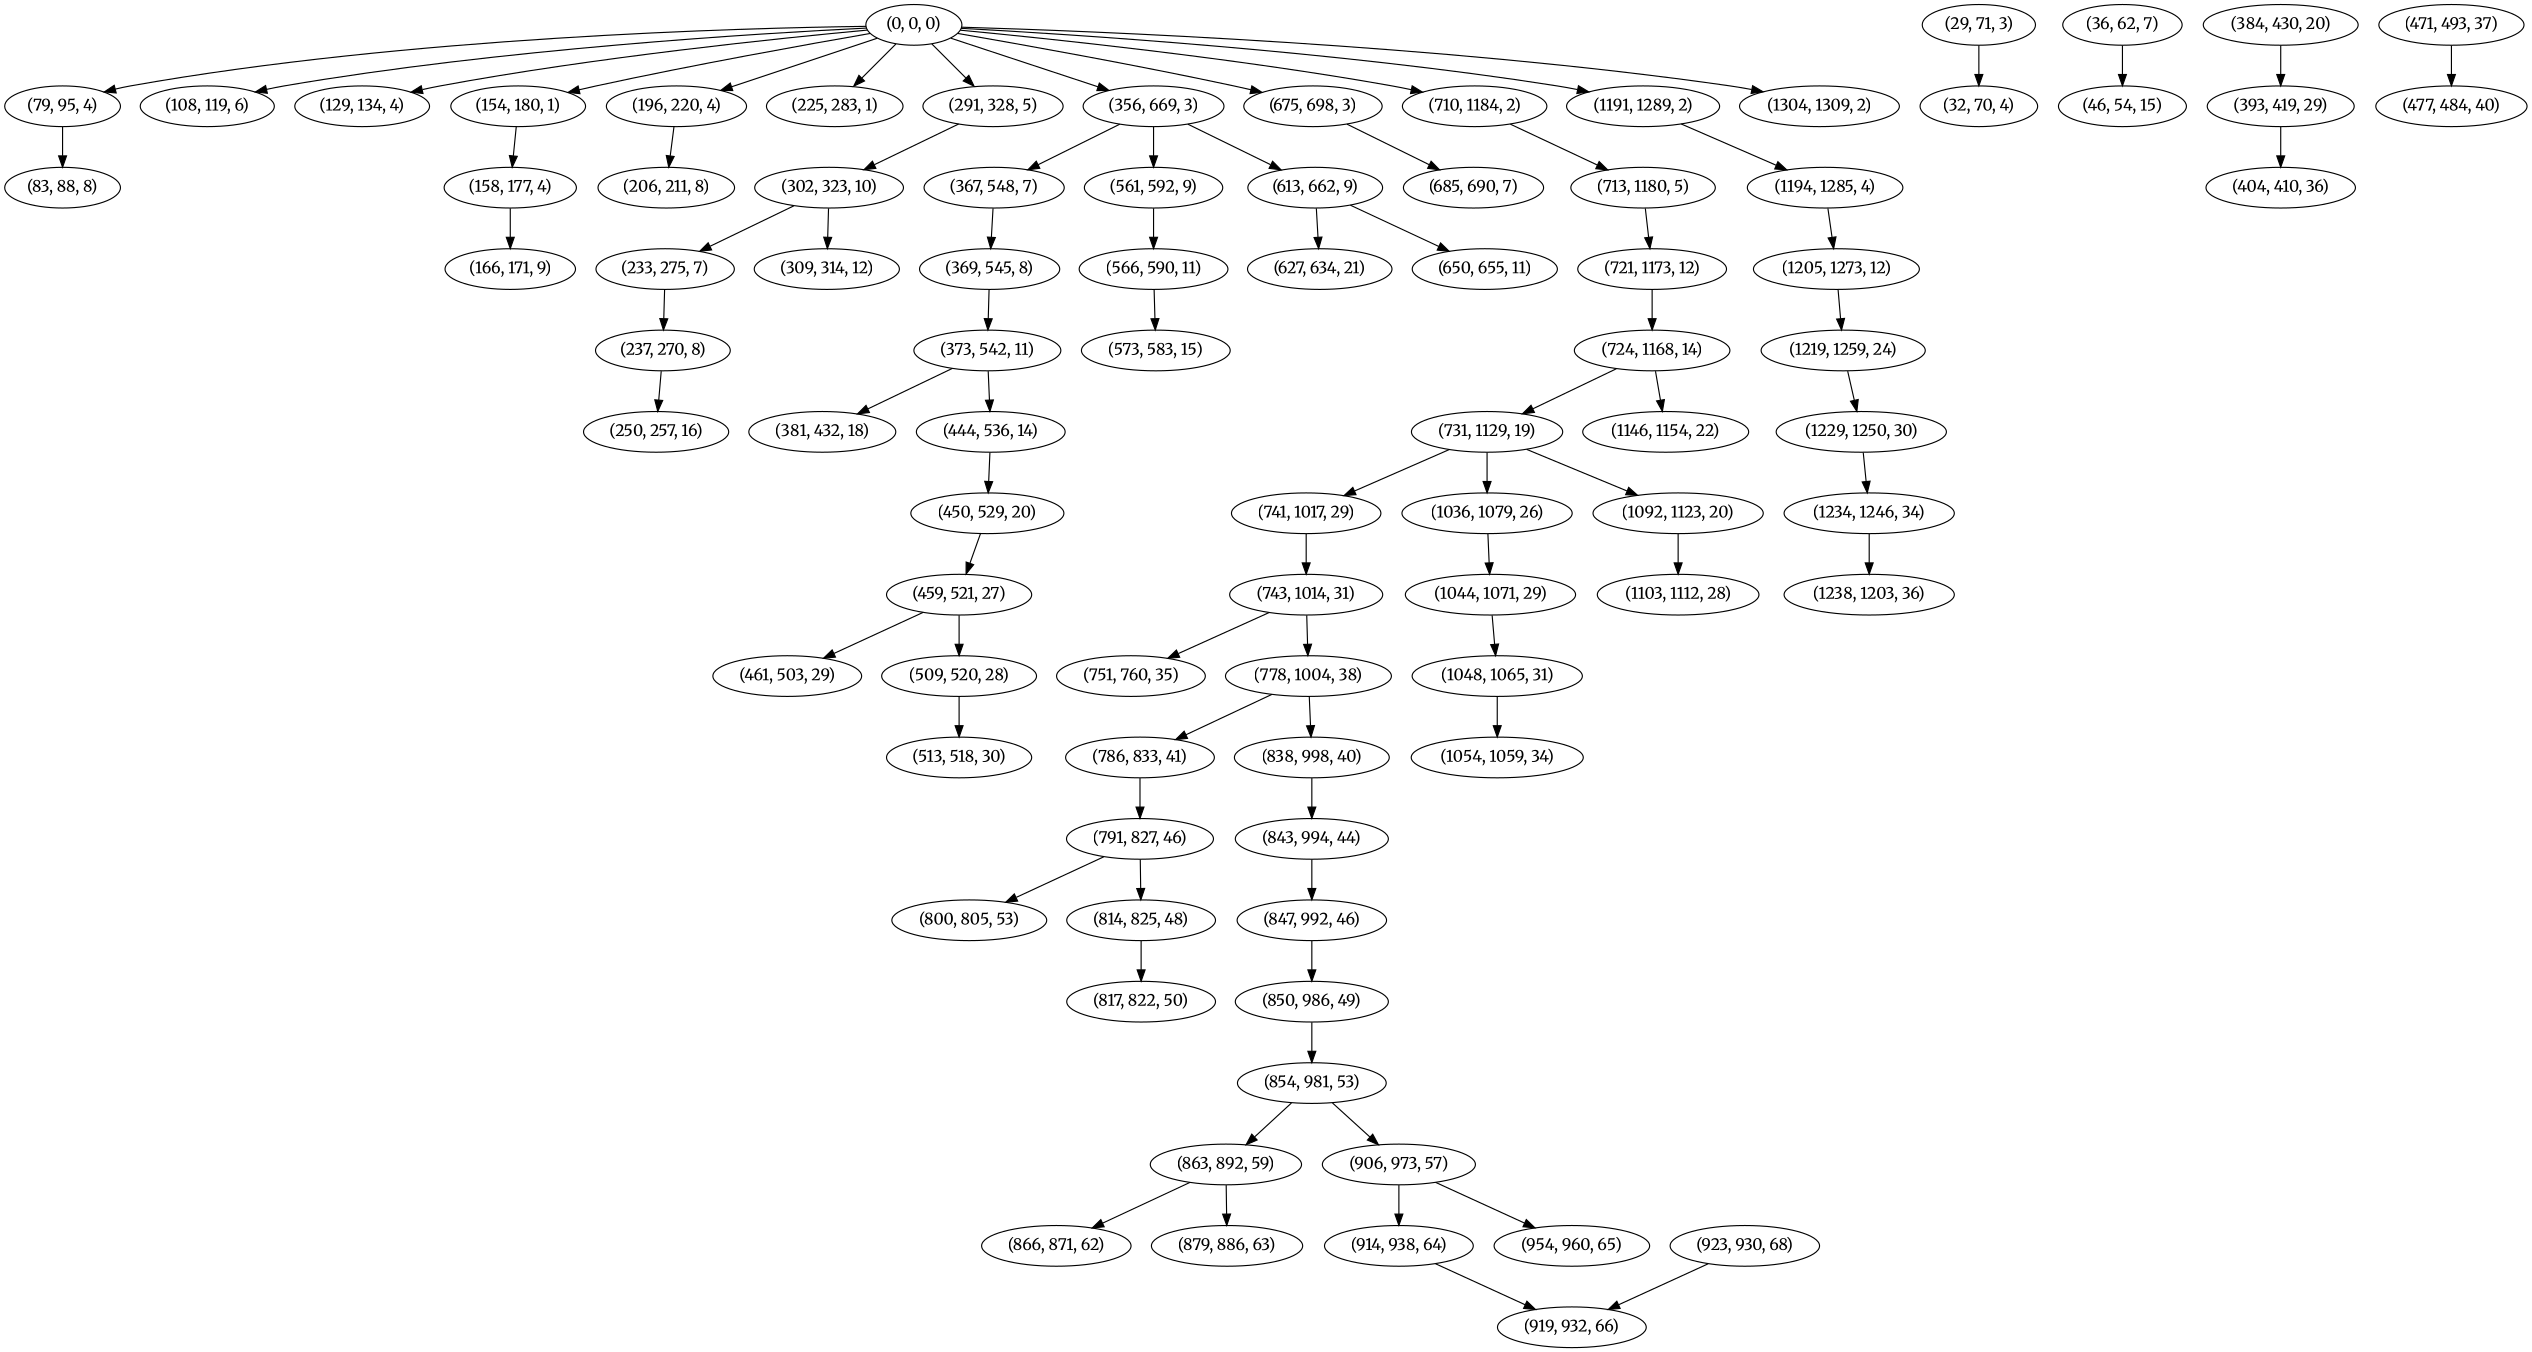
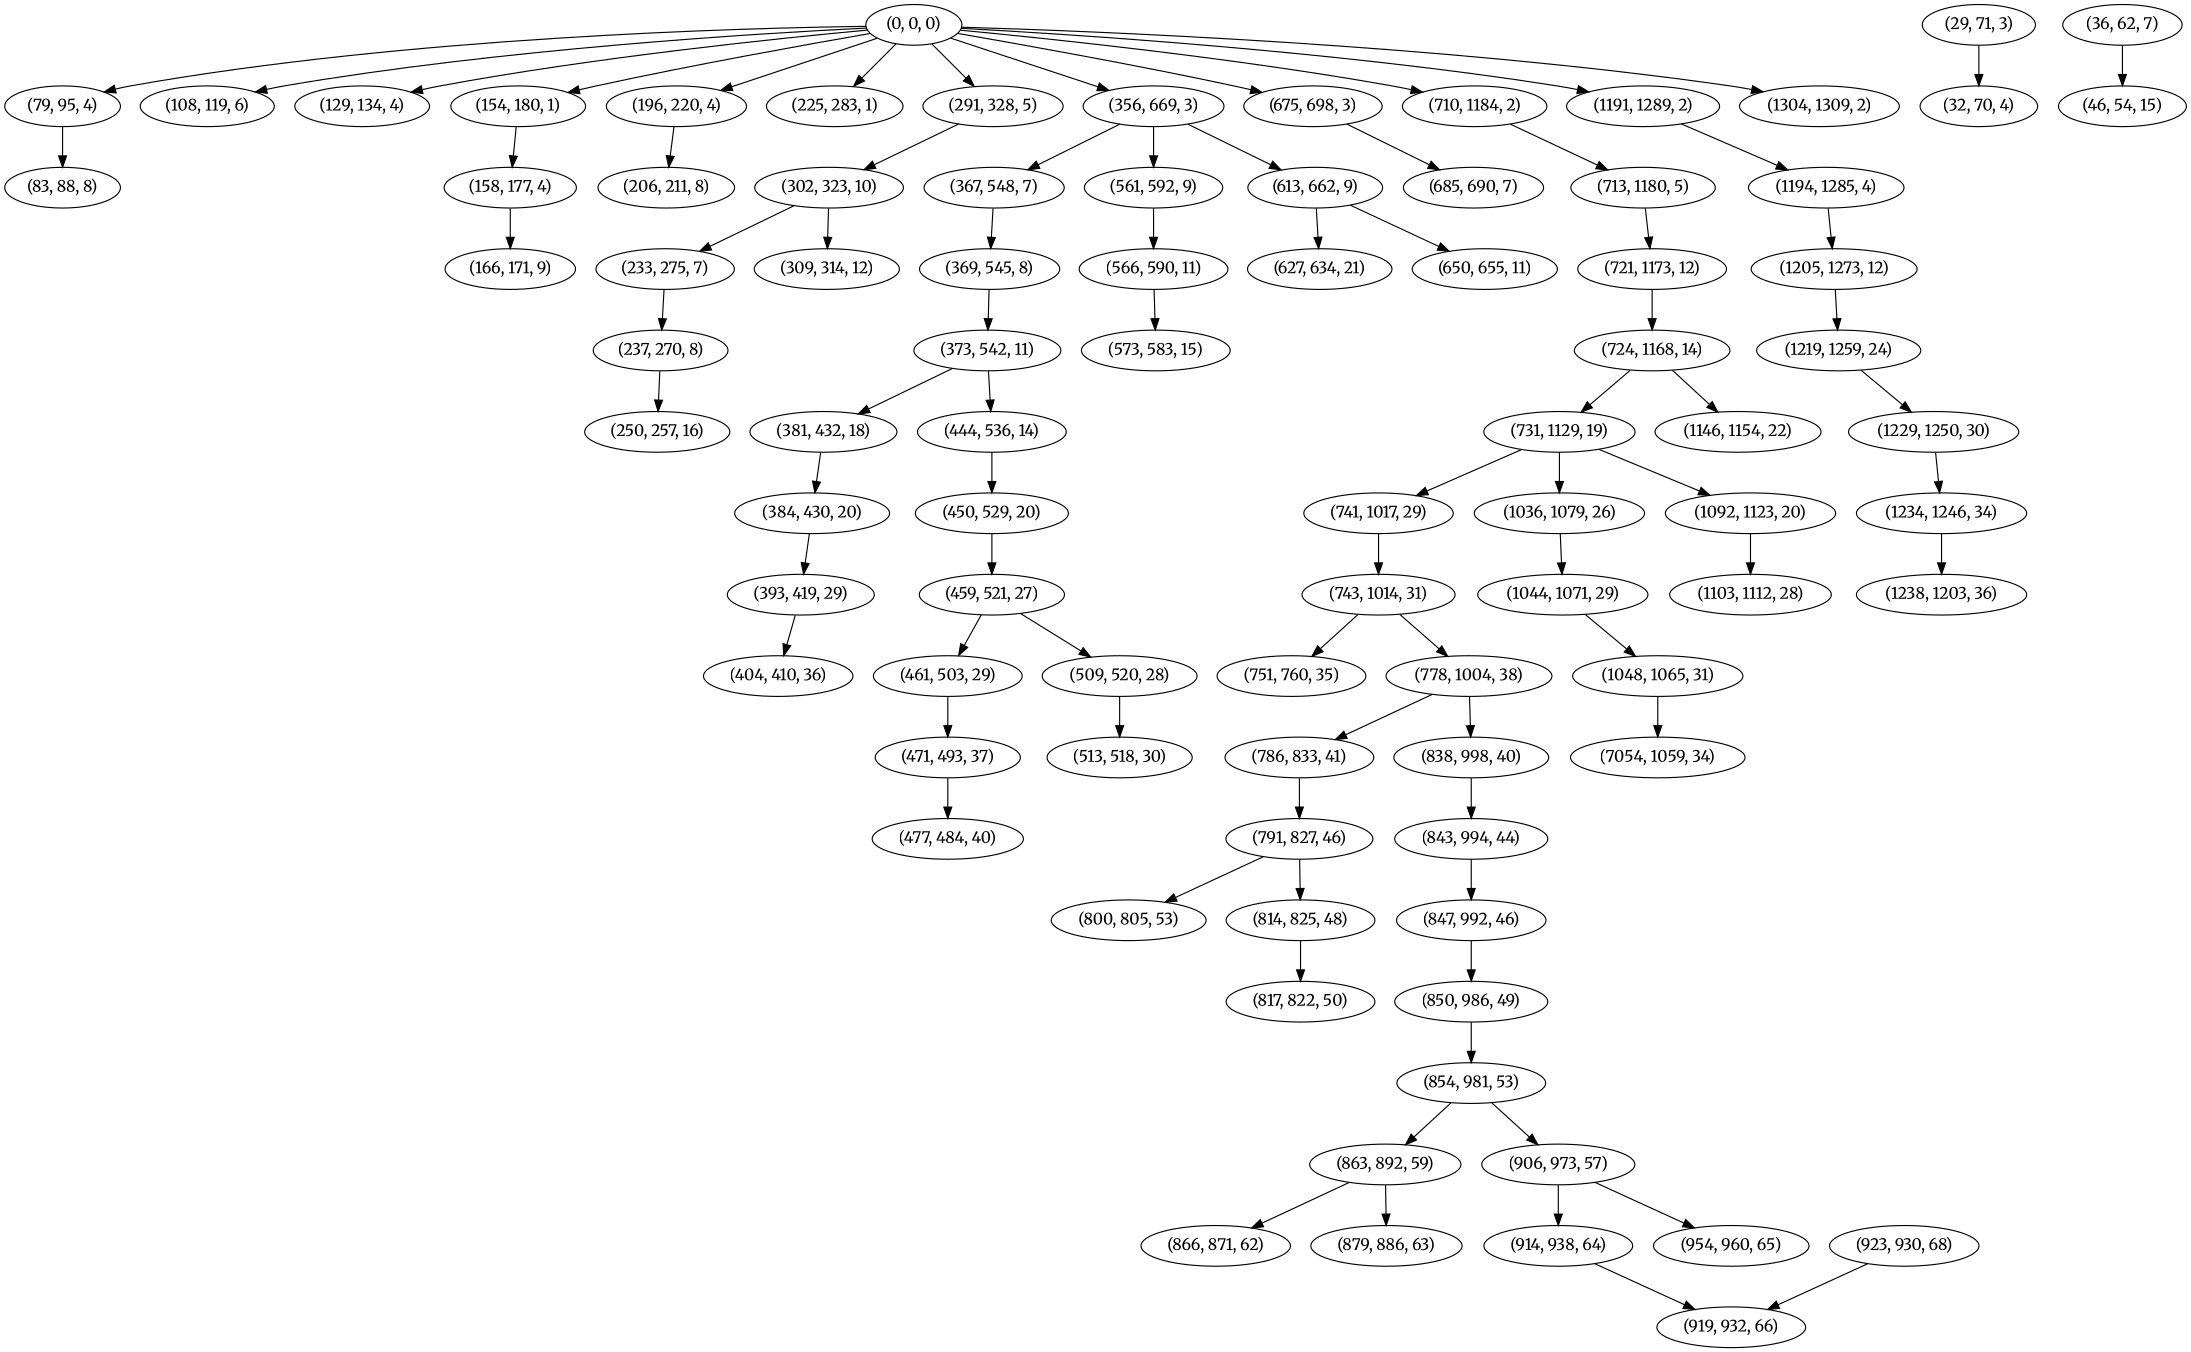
  digraph {
    fontname=Merriweather
    node [fontname=Merriweather]
    edge [fontname=Merriweather]
    "(0, 0, 0)"
    "(79, 95, 4)"
    "(108, 119, 6)"
    "(129, 134, 4)"
    "(154, 180, 1)"
    "(196, 220, 4)"
    "(225, 283, 1)"
    "(291, 328, 5)"
    "(356, 669, 3)"
    "(675, 698, 3)"
    "(710, 1184, 2)"
    "(1191, 1289, 2)"
    "(1304, 1309, 2)"
    "(29, 71, 3)"
    "(32, 70, 4)"
    "(83, 88, 8)"
    "(158, 177, 4)"
    "(206, 211, 8)"
    "(302, 323, 10)"
    "(367, 548, 7)"
    "(561, 592, 9)"
    "(613, 662, 9)"
    "(685, 690, 7)"
    "(713, 1180, 5)"
    "(1194, 1285, 4)"
    "(36, 62, 7)"
    "(46, 54, 15)"
    "(166, 171, 9)"
    "(233, 275, 7)"
    "(237, 270, 8)"
    "(250, 257, 16)"
    "(309, 314, 12)"
    "(369, 545, 8)"
    "(566, 590, 11)"
    "(627, 634, 21)"
    "(650, 655, 11)"
    "(373, 542, 11)"
    "(381, 432, 18)"
    "(444, 536, 14)"
    "(384, 430, 20)"
    "(450, 529, 20)"
    "(393, 419, 29)"
    "(404, 410, 36)"
    "(459, 521, 27)"
    "(461, 503, 29)"
    "(509, 520, 28)"
    "(471, 493, 37)"
    "(513, 518, 30)"
    "(477, 484, 40)"
    "(573, 583, 15)"
    "(721, 1173, 12)"
    "(724, 1168, 14)"
    "(731, 1129, 19)"
    "(1146, 1154, 22)"
    "(741, 1017, 29)"
    "(1036, 1079, 26)"
    "(1092, 1123, 20)"
    "(743, 1014, 31)"
    "(1044, 1071, 29)"
    "(1103, 1112, 28)"
    "(751, 760, 35)"
    "(778, 1004, 38)"
    "(786, 833, 41)"
    "(838, 998, 40)"
    "(791, 827, 46)"
    "(843, 994, 44)"
    "(800, 805, 53)"
    "(814, 825, 48)"
    "(817, 822, 50)"
    "(847, 992, 46)"
    "(850, 986, 49)"
    "(854, 981, 53)"
    "(863, 892, 59)"
    "(906, 973, 57)"
    "(866, 871, 62)"
    "(879, 886, 63)"
    "(914, 938, 64)"
    "(954, 960, 65)"
    "(919, 932, 66)"
    "(923, 930, 68)"
    "(1048, 1065, 31)"
-   "(1054, 1059, 34)"
+   "(1054, 1059, 34)" [label="(7054, 1059, 34)"]
    "(1205, 1273, 12)"
    "(1219, 1259, 24)"
    "(1229, 1250, 30)"
    "(1234, 1246, 34)"
    n87 [label="(1238, 1203, 36)"]
    "(0, 0, 0)" -> "(79, 95, 4)"
    "(0, 0, 0)" -> "(108, 119, 6)"
    "(0, 0, 0)" -> "(129, 134, 4)"
    "(0, 0, 0)" -> "(154, 180, 1)"
    "(0, 0, 0)" -> "(196, 220, 4)"
    "(0, 0, 0)" -> "(225, 283, 1)"
    "(0, 0, 0)" -> "(291, 328, 5)"
    "(0, 0, 0)" -> "(356, 669, 3)"
    "(0, 0, 0)" -> "(675, 698, 3)"
    "(0, 0, 0)" -> "(710, 1184, 2)"
    "(0, 0, 0)" -> "(1191, 1289, 2)"
    "(0, 0, 0)" -> "(1304, 1309, 2)"
    "(79, 95, 4)" -> "(83, 88, 8)"
    "(154, 180, 1)" -> "(158, 177, 4)"
    "(196, 220, 4)" -> "(206, 211, 8)"
    "(291, 328, 5)" -> "(302, 323, 10)"
    "(356, 669, 3)" -> "(367, 548, 7)"
    "(356, 669, 3)" -> "(561, 592, 9)"
    "(356, 669, 3)" -> "(613, 662, 9)"
    "(675, 698, 3)" -> "(685, 690, 7)"
    "(710, 1184, 2)" -> "(713, 1180, 5)"
    "(1191, 1289, 2)" -> "(1194, 1285, 4)"
    "(29, 71, 3)" -> "(32, 70, 4)"
    "(158, 177, 4)" -> "(166, 171, 9)"
    "(302, 323, 10)" -> "(233, 275, 7)"
    "(302, 323, 10)" -> "(309, 314, 12)"
    "(367, 548, 7)" -> "(369, 545, 8)"
    "(561, 592, 9)" -> "(566, 590, 11)"
    "(613, 662, 9)" -> "(627, 634, 21)"
    "(613, 662, 9)" -> "(650, 655, 11)"
    "(713, 1180, 5)" -> "(721, 1173, 12)"
    "(1194, 1285, 4)" -> "(1205, 1273, 12)"
    "(36, 62, 7)" -> "(46, 54, 15)"
    "(233, 275, 7)" -> "(237, 270, 8)"
    "(237, 270, 8)" -> "(250, 257, 16)"
    "(369, 545, 8)" -> "(373, 542, 11)"
    "(566, 590, 11)" -> "(573, 583, 15)"
    "(373, 542, 11)" -> "(381, 432, 18)"
    "(373, 542, 11)" -> "(444, 536, 14)"
+   "(381, 432, 18)" -> "(384, 430, 20)"
    "(444, 536, 14)" -> "(450, 529, 20)"
    "(384, 430, 20)" -> "(393, 419, 29)"
    "(450, 529, 20)" -> "(459, 521, 27)"
    "(393, 419, 29)" -> "(404, 410, 36)"
    "(459, 521, 27)" -> "(461, 503, 29)"
    "(459, 521, 27)" -> "(509, 520, 28)"
+   "(461, 503, 29)" -> "(471, 493, 37)"
    "(509, 520, 28)" -> "(513, 518, 30)"
    "(471, 493, 37)" -> "(477, 484, 40)"
    "(721, 1173, 12)" -> "(724, 1168, 14)"
    "(724, 1168, 14)" -> "(731, 1129, 19)"
    "(724, 1168, 14)" -> "(1146, 1154, 22)"
    "(731, 1129, 19)" -> "(741, 1017, 29)"
    "(731, 1129, 19)" -> "(1036, 1079, 26)"
    "(731, 1129, 19)" -> "(1092, 1123, 20)"
    "(741, 1017, 29)" -> "(743, 1014, 31)"
    "(1036, 1079, 26)" -> "(1044, 1071, 29)"
    "(1092, 1123, 20)" -> "(1103, 1112, 28)"
    "(743, 1014, 31)" -> "(751, 760, 35)"
    "(743, 1014, 31)" -> "(778, 1004, 38)"
    "(1044, 1071, 29)" -> "(1048, 1065, 31)"
    "(778, 1004, 38)" -> "(786, 833, 41)"
    "(778, 1004, 38)" -> "(838, 998, 40)"
    "(786, 833, 41)" -> "(791, 827, 46)"
    "(838, 998, 40)" -> "(843, 994, 44)"
    "(791, 827, 46)" -> "(800, 805, 53)"
    "(791, 827, 46)" -> "(814, 825, 48)"
    "(843, 994, 44)" -> "(847, 992, 46)"
    "(814, 825, 48)" -> "(817, 822, 50)"
    "(847, 992, 46)" -> "(850, 986, 49)"
    "(850, 986, 49)" -> "(854, 981, 53)"
    "(854, 981, 53)" -> "(863, 892, 59)"
    "(854, 981, 53)" -> "(906, 973, 57)"
    "(863, 892, 59)" -> "(866, 871, 62)"
    "(863, 892, 59)" -> "(879, 886, 63)"
    "(906, 973, 57)" -> "(914, 938, 64)"
    "(906, 973, 57)" -> "(954, 960, 65)"
    "(914, 938, 64)" -> "(919, 932, 66)"
    "(923, 930, 68)" -> "(919, 932, 66)"
    "(1048, 1065, 31)" -> "(1054, 1059, 34)"
    "(1205, 1273, 12)" -> "(1219, 1259, 24)"
    "(1219, 1259, 24)" -> "(1229, 1250, 30)"
    "(1229, 1250, 30)" -> "(1234, 1246, 34)"
    "(1234, 1246, 34)" -> n87
  }
